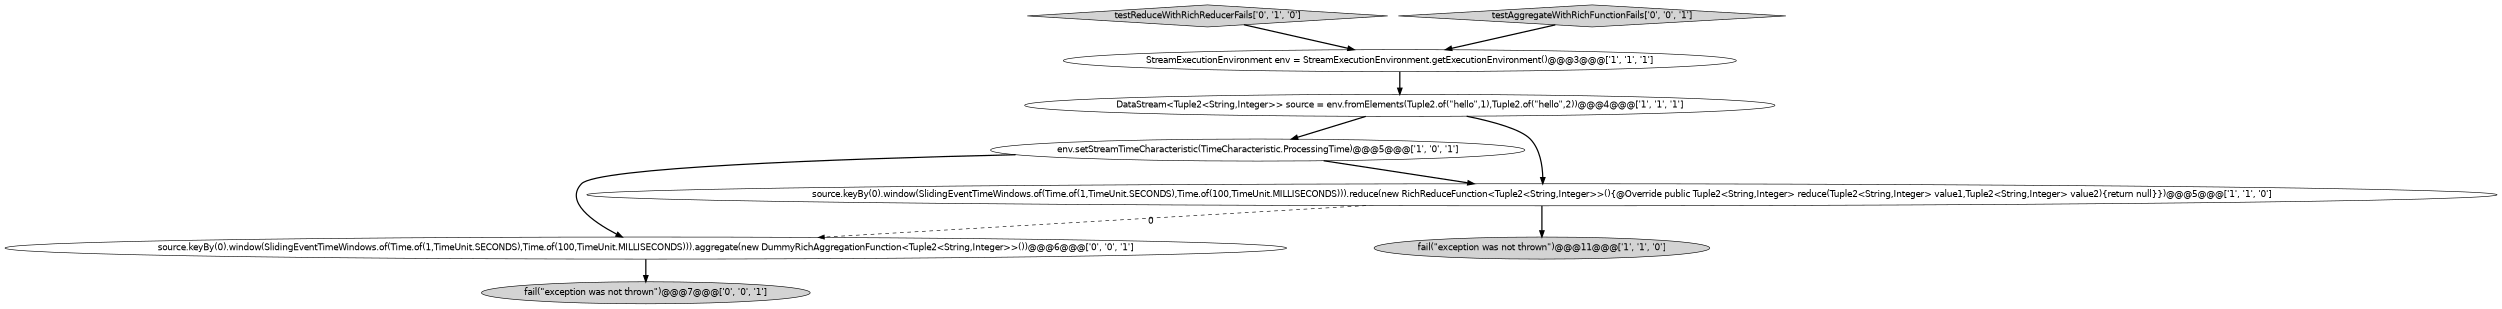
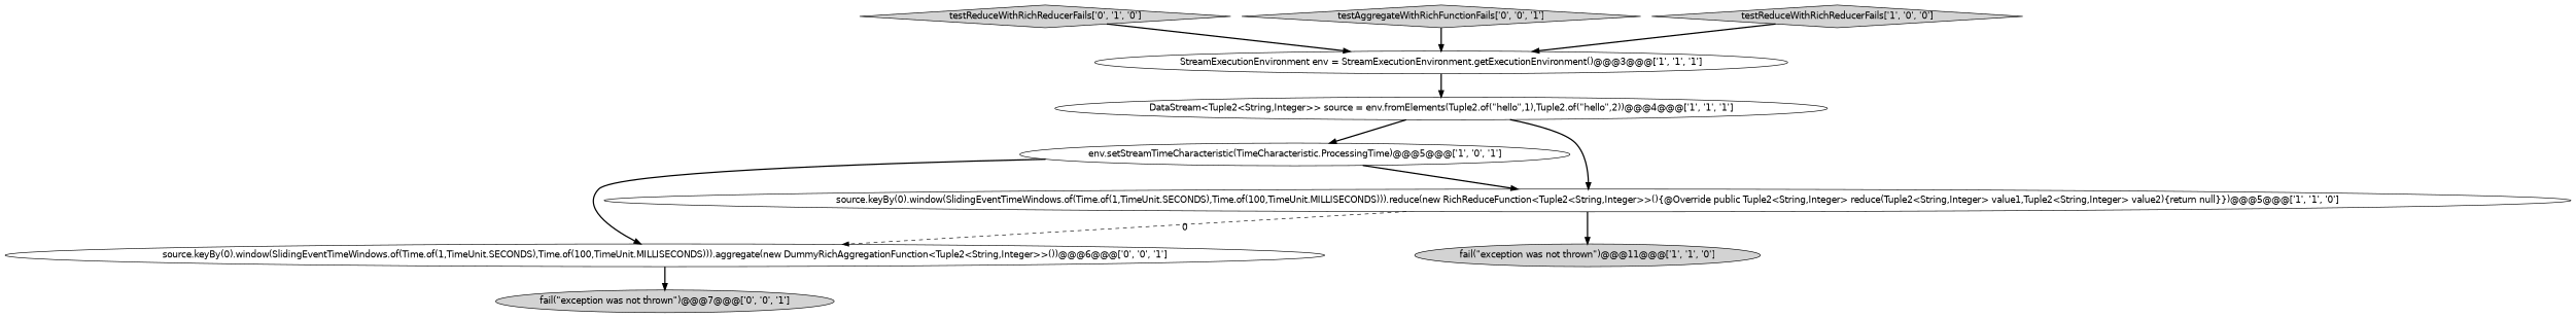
  digraph {
    fontname="DejaVu Sans"
    node [fillcolor=lightgray shape=ellipse style=filled fontname="DejaVu Sans"]
    edge [style=bold fontname="DejaVu Sans"]
    n1 [label="fail(\"exception was not thrown\")@@@11@@@['1', '1', '0']"]
    n2 [fillcolor=white label="env.setStreamTimeCharacteristic(TimeCharacteristic.ProcessingTime)@@@5@@@['1', '0', '1']"]
    n3 [fillcolor=white label="source.keyBy(0).window(SlidingEventTimeWindows.of(Time.of(1,TimeUnit.SECONDS),Time.of(100,TimeUnit.MILLISECONDS))).aggregate(new DummyRichAggregationFunction<Tuple2<String,Integer>>())@@@6@@@['0', '0', '1']"]
    n4 [fillcolor=white label="source.keyBy(0).window(SlidingEventTimeWindows.of(Time.of(1,TimeUnit.SECONDS),Time.of(100,TimeUnit.MILLISECONDS))).reduce(new RichReduceFunction<Tuple2<String,Integer>>(){@Override public Tuple2<String,Integer> reduce(Tuple2<String,Integer> value1,Tuple2<String,Integer> value2){return null}})@@@5@@@['1', '1', '0']"]
    n5 [label="fail(\"exception was not thrown\")@@@7@@@['0', '0', '1']"]
    n6 [fillcolor=white label="DataStream<Tuple2<String,Integer>> source = env.fromElements(Tuple2.of(\"hello\",1),Tuple2.of(\"hello\",2))@@@4@@@['1', '1', '1']"]
    n7 [label="testReduceWithRichReducerFails['0', '1', '0']" shape=diamond]
    n8 [fillcolor=white label="StreamExecutionEnvironment env = StreamExecutionEnvironment.getExecutionEnvironment()@@@3@@@['1', '1', '1']"]
    n9 [label="testAggregateWithRichFunctionFails['0', '0', '1']" shape=diamond]
+   n10 [label="testReduceWithRichReducerFails['1', '0', '0']" shape=diamond]
    n2 -> n3
    n2 -> n4
    n3 -> n5
    n4 -> n1
    n4 -> n3 [label=0 style=dashed]
    n6 -> n2
    n6 -> n4
    n7 -> n8
    n8 -> n6
    n9 -> n8
+   n10 -> n8
  }
